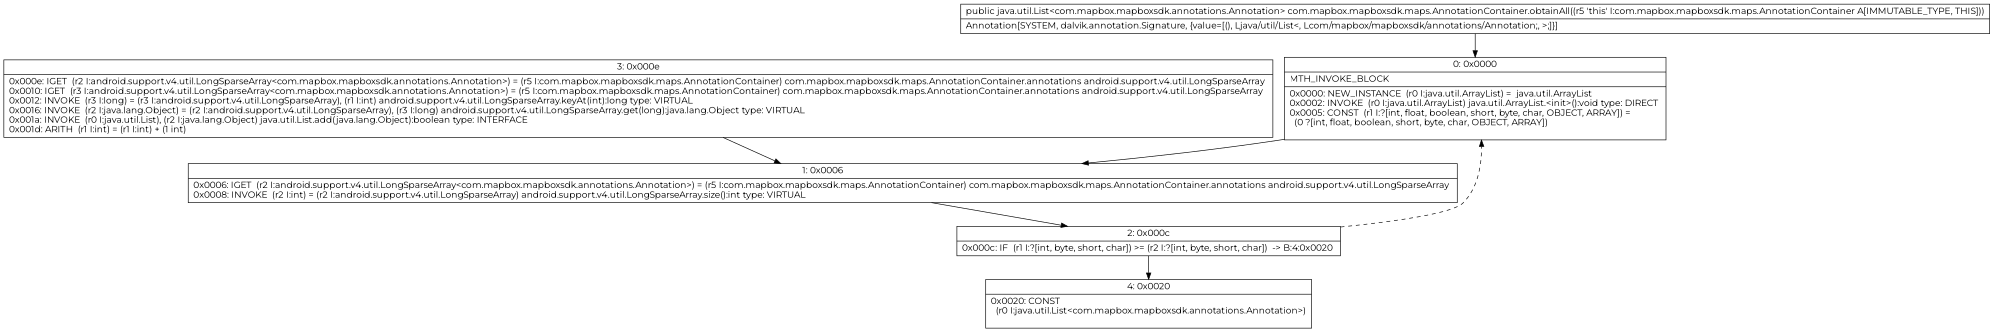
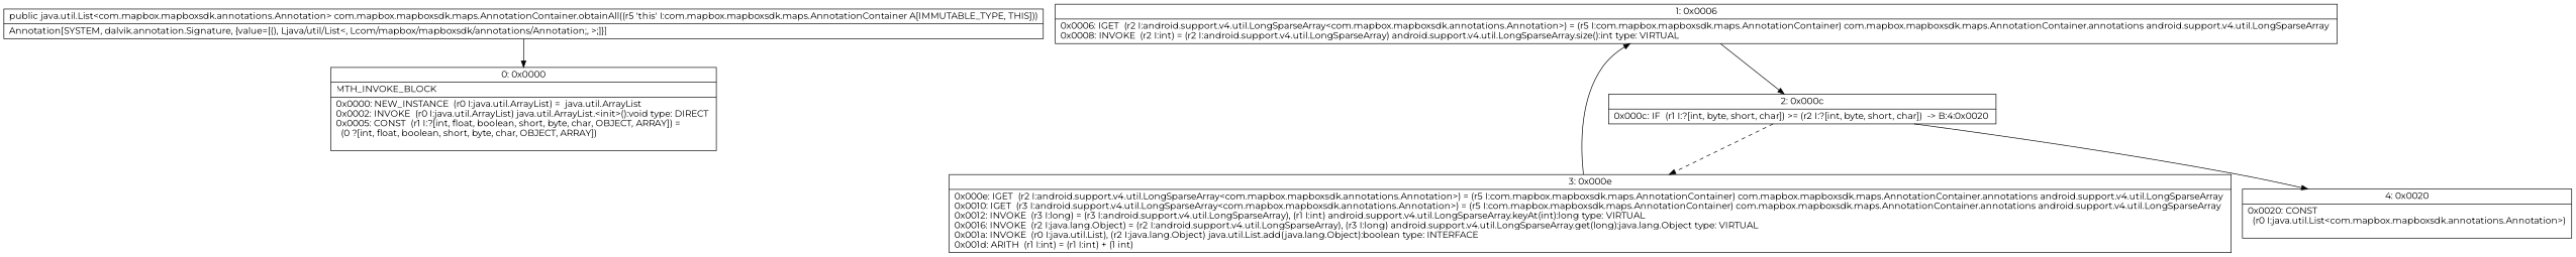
  digraph {
    fontname=Montserrat
    node [fontname=Montserrat shape=record]
    edge [fontname=Montserrat]
    n1 [label="{0\:\ 0x0000|MTH_INVOKE_BLOCK\l|0x0000: NEW_INSTANCE  (r0 I:java.util.ArrayList) =  java.util.ArrayList \l0x0002: INVOKE  (r0 I:java.util.ArrayList) java.util.ArrayList.\<init\>():void type: DIRECT \l0x0005: CONST  (r1 I:?[int, float, boolean, short, byte, char, OBJECT, ARRAY]) = \l  (0 ?[int, float, boolean, short, byte, char, OBJECT, ARRAY])\l \l}"]
    n2 [label="{1\:\ 0x0006|0x0006: IGET  (r2 I:android.support.v4.util.LongSparseArray\<com.mapbox.mapboxsdk.annotations.Annotation\>) = (r5 I:com.mapbox.mapboxsdk.maps.AnnotationContainer) com.mapbox.mapboxsdk.maps.AnnotationContainer.annotations android.support.v4.util.LongSparseArray \l0x0008: INVOKE  (r2 I:int) = (r2 I:android.support.v4.util.LongSparseArray) android.support.v4.util.LongSparseArray.size():int type: VIRTUAL \l}"]
    n3 [label="{2\:\ 0x000c|0x000c: IF  (r1 I:?[int, byte, short, char]) \>= (r2 I:?[int, byte, short, char])  \-\> B:4:0x0020 \l}"]
    n4 [label="{3\:\ 0x000e|0x000e: IGET  (r2 I:android.support.v4.util.LongSparseArray\<com.mapbox.mapboxsdk.annotations.Annotation\>) = (r5 I:com.mapbox.mapboxsdk.maps.AnnotationContainer) com.mapbox.mapboxsdk.maps.AnnotationContainer.annotations android.support.v4.util.LongSparseArray \l0x0010: IGET  (r3 I:android.support.v4.util.LongSparseArray\<com.mapbox.mapboxsdk.annotations.Annotation\>) = (r5 I:com.mapbox.mapboxsdk.maps.AnnotationContainer) com.mapbox.mapboxsdk.maps.AnnotationContainer.annotations android.support.v4.util.LongSparseArray \l0x0012: INVOKE  (r3 I:long) = (r3 I:android.support.v4.util.LongSparseArray), (r1 I:int) android.support.v4.util.LongSparseArray.keyAt(int):long type: VIRTUAL \l0x0016: INVOKE  (r2 I:java.lang.Object) = (r2 I:android.support.v4.util.LongSparseArray), (r3 I:long) android.support.v4.util.LongSparseArray.get(long):java.lang.Object type: VIRTUAL \l0x001a: INVOKE  (r0 I:java.util.List), (r2 I:java.lang.Object) java.util.List.add(java.lang.Object):boolean type: INTERFACE \l0x001d: ARITH  (r1 I:int) = (r1 I:int) + (1 int) \l}"]
    n5 [label="{4\:\ 0x0020|0x0020: CONST  \l  (r0 I:java.util.List\<com.mapbox.mapboxsdk.annotations.Annotation\>)\l \l}"]
    n6 [label="{public java.util.List\<com.mapbox.mapboxsdk.annotations.Annotation\> com.mapbox.mapboxsdk.maps.AnnotationContainer.obtainAll((r5 'this' I:com.mapbox.mapboxsdk.maps.AnnotationContainer A[IMMUTABLE_TYPE, THIS]))  | Annotation[SYSTEM, dalvik.annotation.Signature, \{value=[(), Ljava\/util\/List\<, Lcom\/mapbox\/mapboxsdk\/annotations\/Annotation;, \>;]\}]\l}"]
-   n1 -> n2
    n2 -> n3
-   n3 -> n1 [style=dashed]
+   n3 -> n4 [style=dashed]
    n3 -> n5
    n4 -> n2
    n6 -> n1
  }
